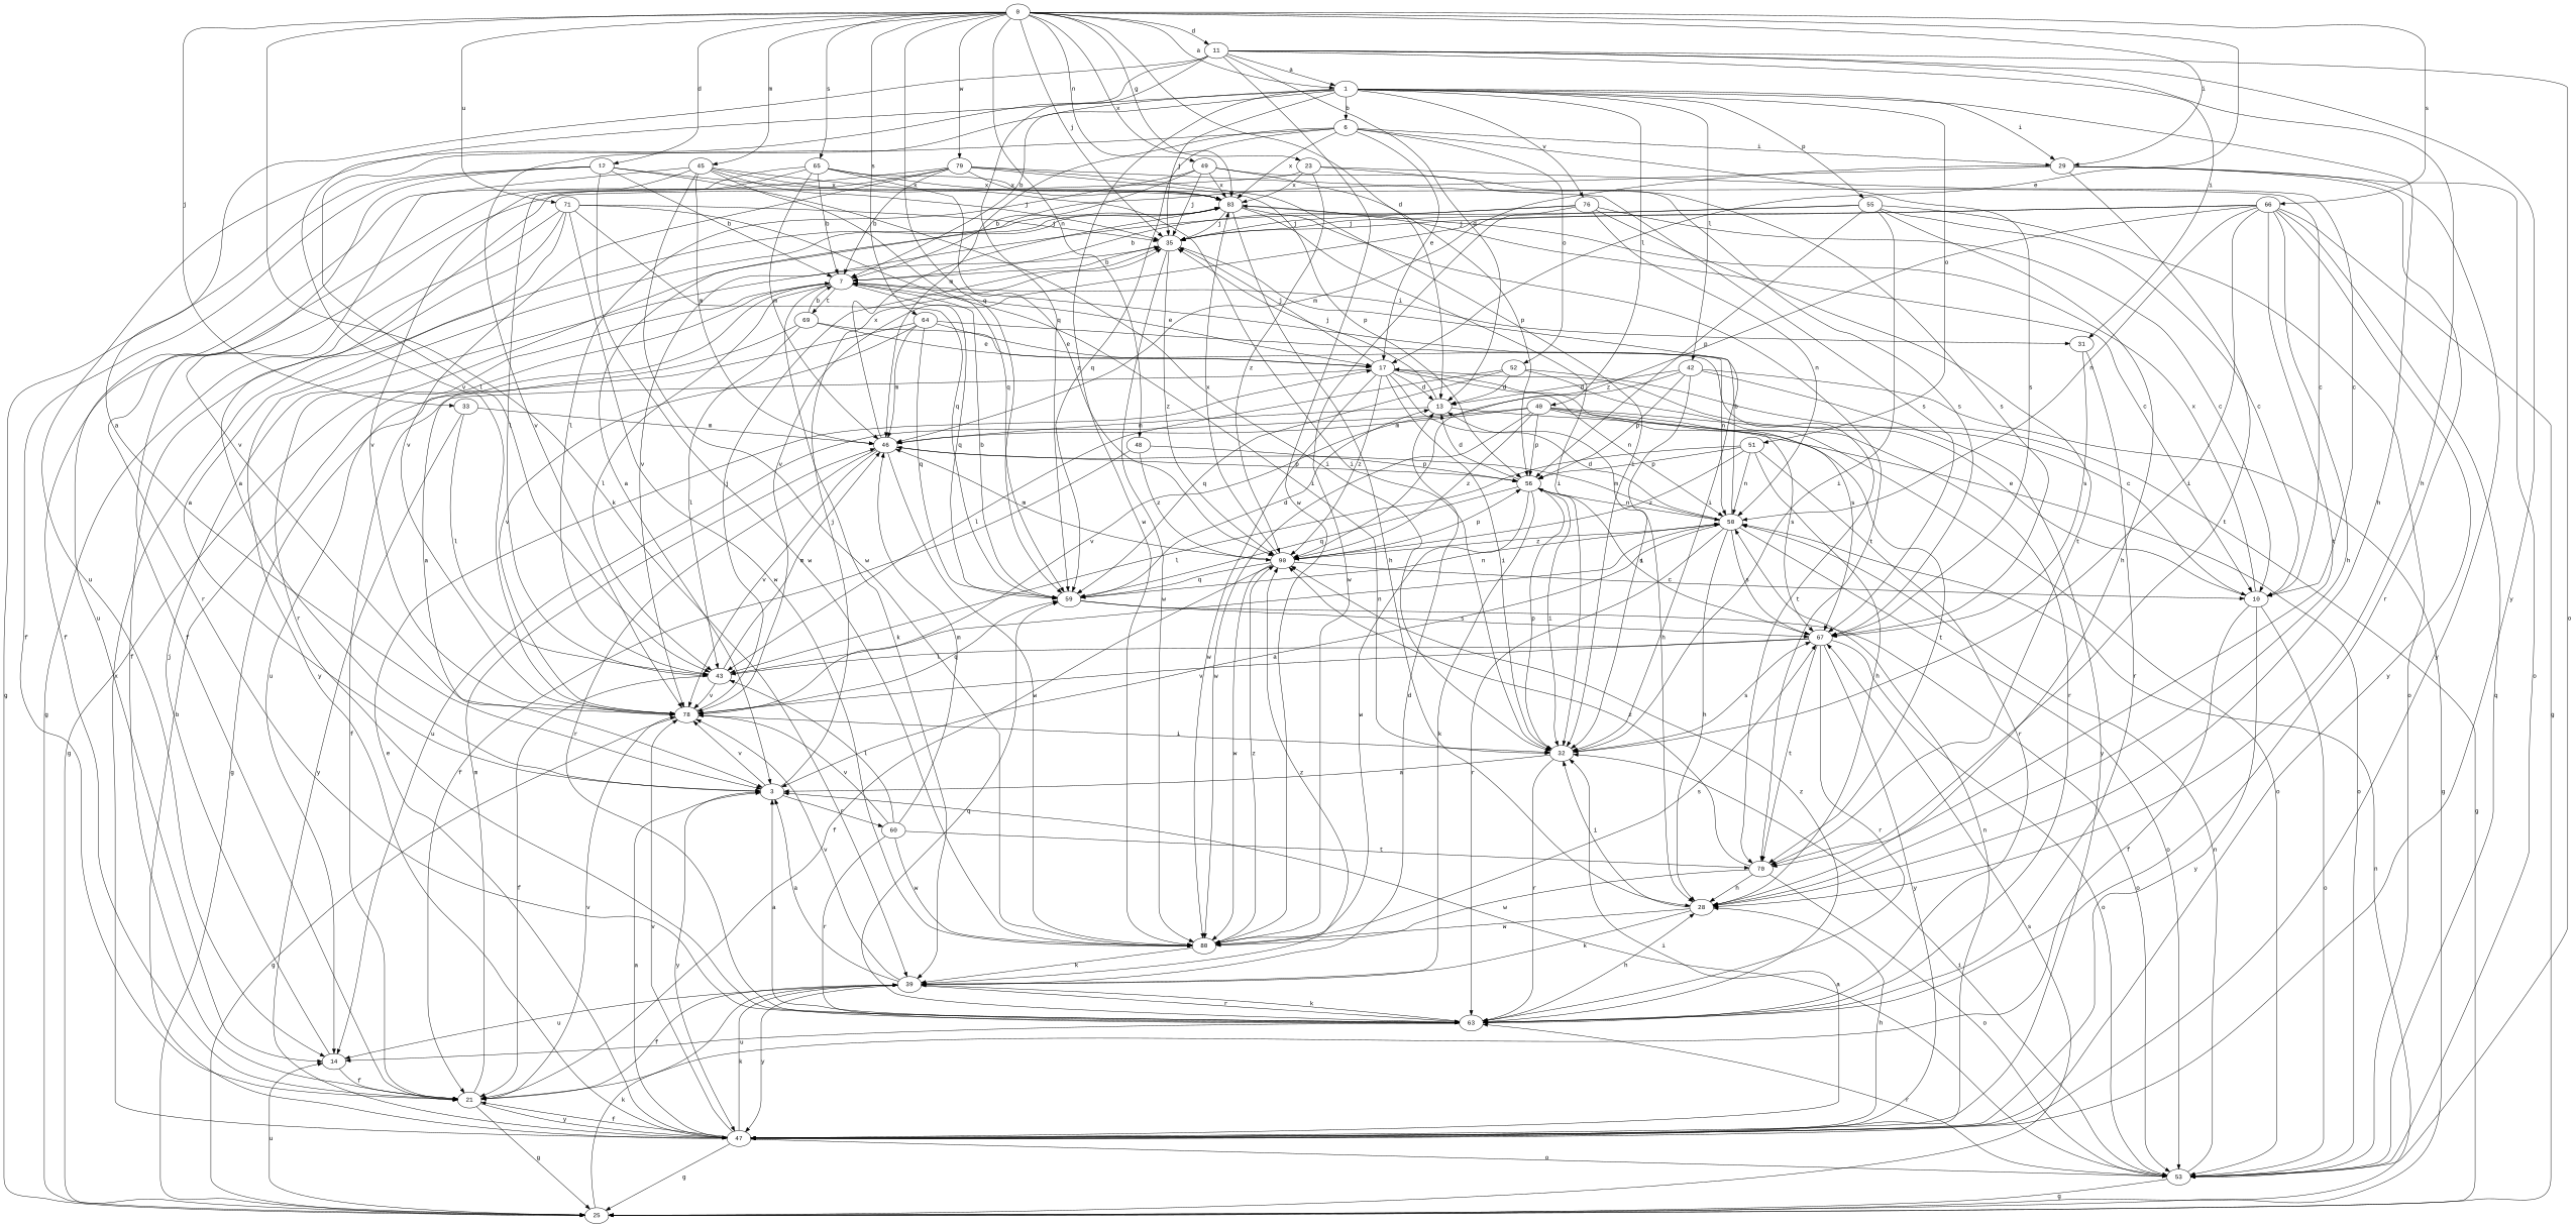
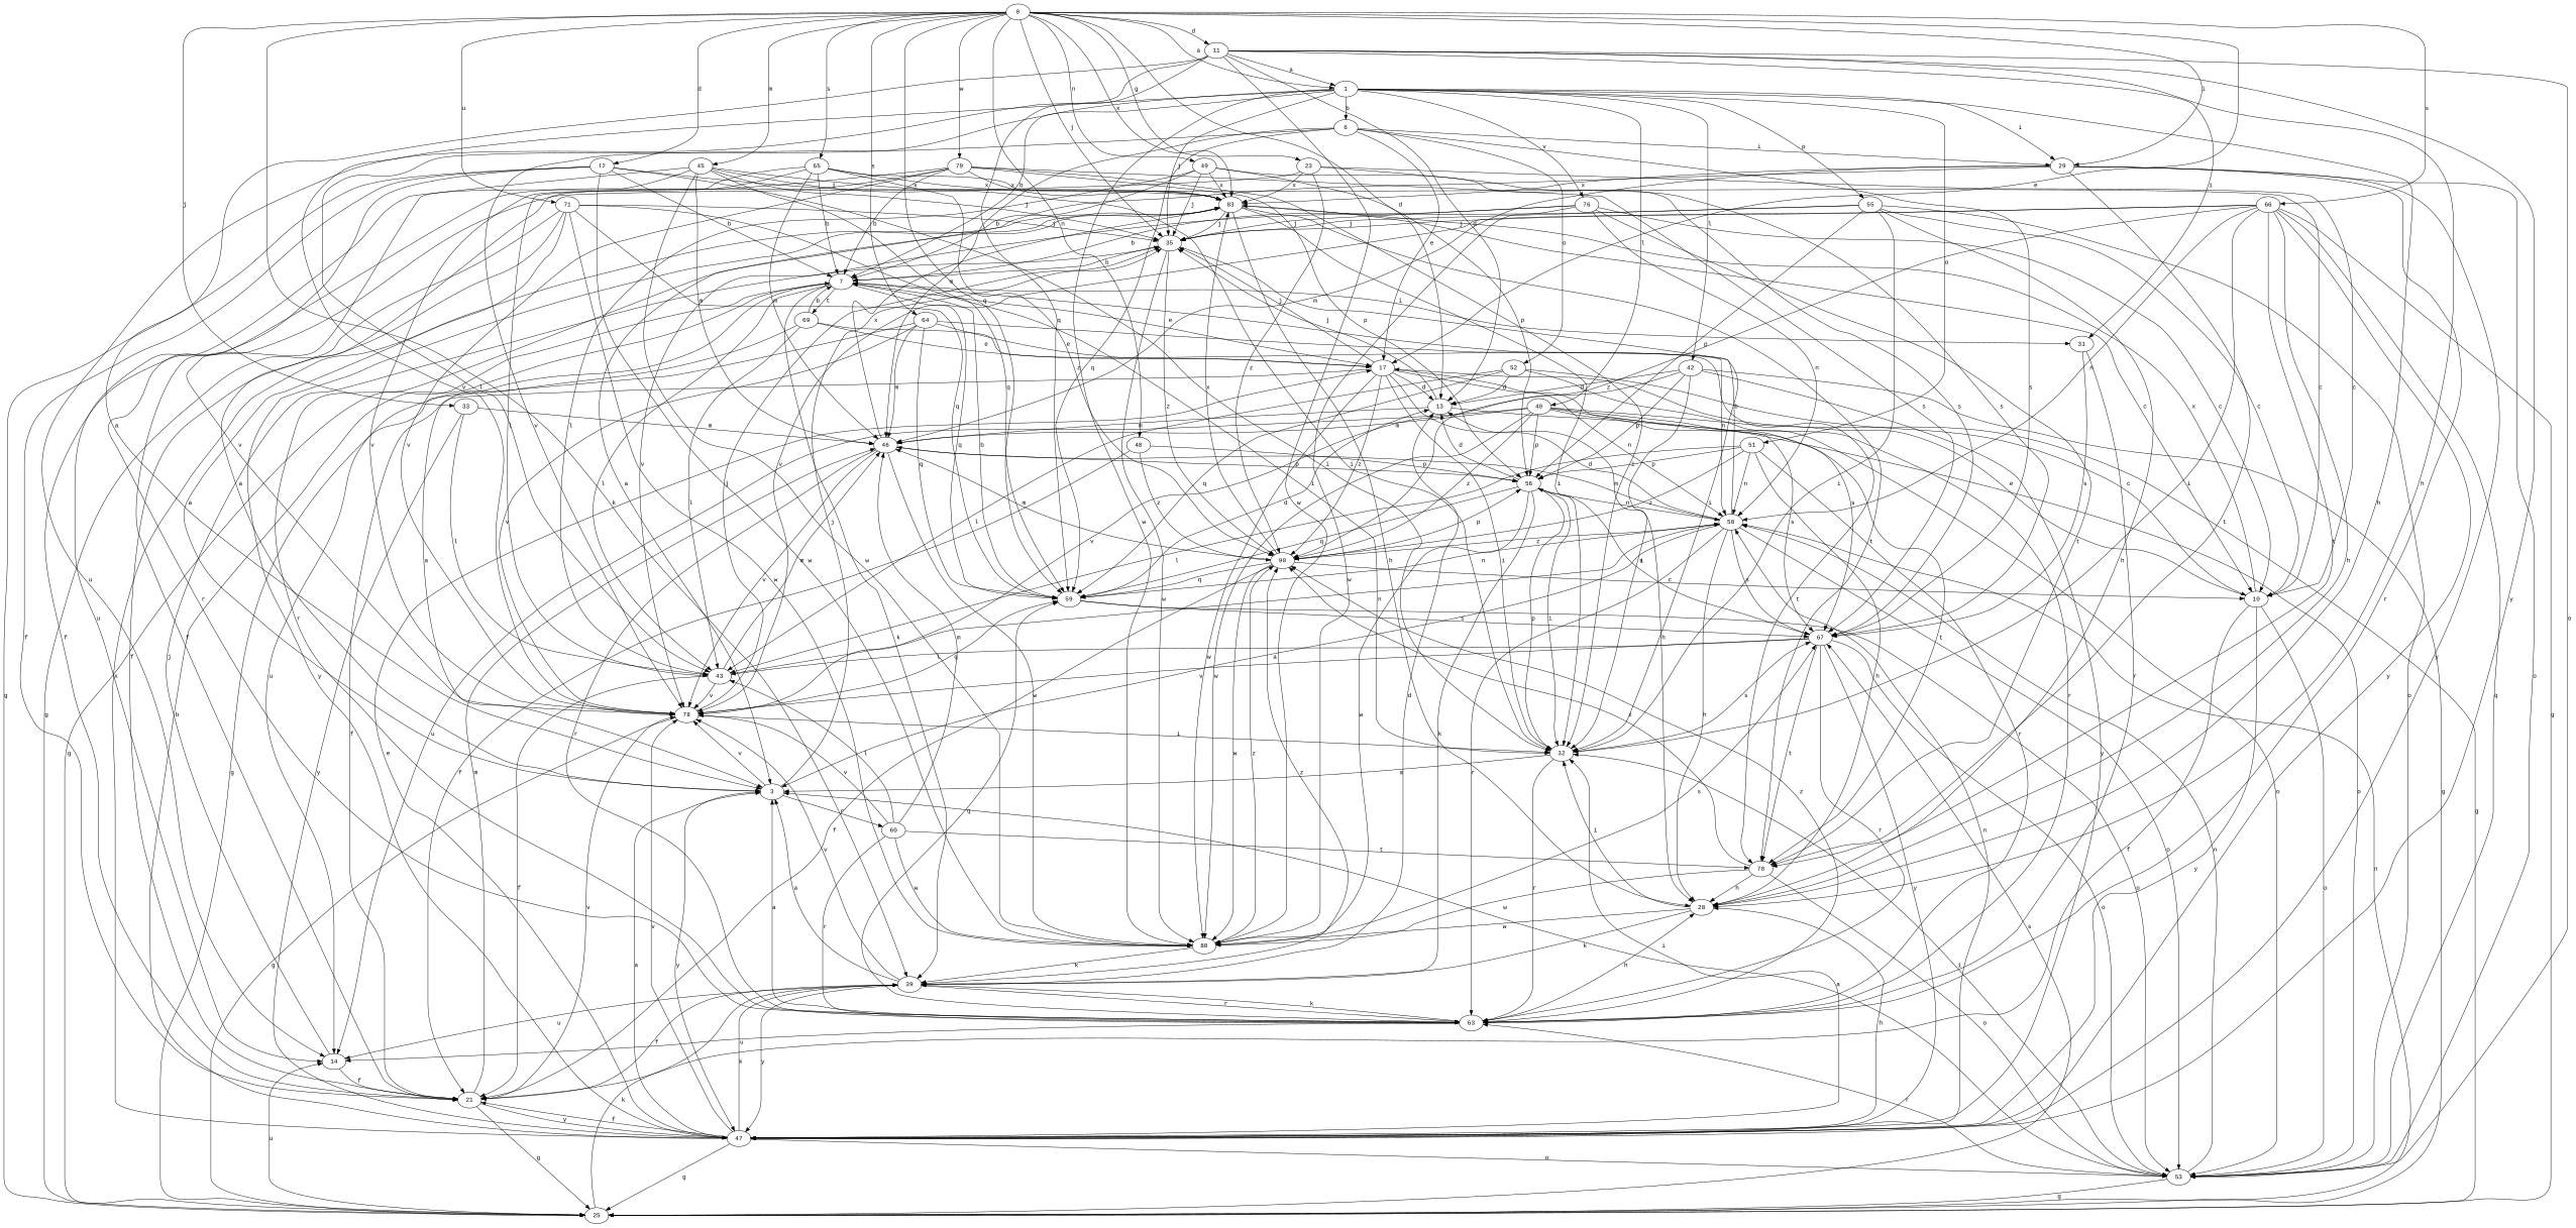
  strict digraph {
    fontname="Liberation Mono"
    node [fontname="Liberation Mono"]
    edge [fontname="Liberation Mono"]
    0
    1
    11
    12
    13
    17
    23
    29
    33
    35
    39
    45
    48
    49
    59
    64
    65
    66
    71
    79
    83
    6
    7
    28
    40
    42
    43
    51
    55
    n30 [label=14]
    76
    80
    3
    78
    n35 [label=47]
    31
    53
    25
    21
    32
    63
    46
    67
    50
    90
    10
    70
    56
    52
    69
    60
    0 -> 1 [label=a]
    0 -> 11 [label=d]
    0 -> 12 [label=d]
    0 -> 13 [label=d]
    0 -> 17 [label=e]
    0 -> 23 [label=g]
    0 -> 29 [label=i]
    0 -> 33 [label=j]
    0 -> 35 [label=j]
    0 -> 39 [label=k]
    0 -> 45 [label=m]
    0 -> 48 [label=n]
    0 -> 49 [label=n]
    0 -> 59 [label=q]
    0 -> 64 [label=s]
    0 -> 65 [label=s]
    0 -> 66 [label=s]
    0 -> 71 [label=u]
    0 -> 79 [label=w]
    0 -> 83 [label=x]
    1 -> 29 [label=i]
    1 -> 35 [label=j]
    1 -> 6 [label=b]
    1 -> 7 [label=b]
    1 -> 28 [label=h]
    1 -> 40 [label=l]
    1 -> 42 [label=l]
    1 -> 43 [label=l]
    1 -> 51 [label=o]
    1 -> 55 [label=p]
    1 -> n30 [label=u]
    1 -> 76 [label=v]
    1 -> 80 [label=w]
    11 -> 1 [label=a]
    11 -> 13 [label=d]
    11 -> 59 [label=q]
    11 -> 28 [label=h]
    11 -> 80 [label=w]
    11 -> 3 [label=a]
    11 -> 78 [label=v]
    11 -> n35 [label=y]
    11 -> 31 [label=i]
    11 -> 53 [label=o]
-   12 -> 83 [label=x]
+   12 -> 83 [label=i]
    12 -> 7 [label=b]
    12 -> 80 [label=w]
    12 -> 25 [label=g]
    12 -> 21 [label=f]
    12 -> 32 [label=i]
    12 -> 63 [label=r]
    13 -> 35 [label=j]
    13 -> 53 [label=o]
    13 -> 46 [label=m]
    17 -> 13 [label=d]
    17 -> 35 [label=j]
    17 -> 28 [label=h]
    17 -> 80 [label=w]
    17 -> 21 [label=f]
    17 -> 32 [label=i]
    17 -> 67 [label=s]
    17 -> 50 [label=n]
    17 -> 90 [label=z]
    23 -> 83 [label=x]
    23 -> 21 [label=f]
    23 -> 67 [label=s]
    23 -> 90 [label=z]
    23 -> 10 [label=c]
-   6 -> 83 [label=x]
+   29 -> 83 [label=x]
    29 -> 3 [label=a]
    29 -> n35 [label=y]
    29 -> 53 [label=o]
    29 -> 63 [label=r]
    29 -> 46 [label=m]
    29 -> 70 [label=t]
    33 -> 43 [label=l]
    33 -> n35 [label=y]
    33 -> 46 [label=m]
    35 -> 7 [label=b]
    35 -> 80 [label=w]
    35 -> 32 [label=i]
    35 -> 90 [label=z]
    39 -> 13 [label=d]
    39 -> n30 [label=u]
    39 -> 3 [label=a]
    39 -> 78 [label=v]
    39 -> n35 [label=y]
    39 -> 21 [label=f]
    39 -> 63 [label=r]
    39 -> 90 [label=z]
    45 -> 35 [label=j]
    45 -> 59 [label=q]
    45 -> 83 [label=x]
    45 -> n30 [label=u]
    45 -> 80 [label=w]
    45 -> 78 [label=v]
    45 -> 32 [label=i]
    45 -> 46 [label=m]
    48 -> 21 [label=f]
    48 -> 90 [label=z]
    48 -> 56 [label=p]
    49 -> 35 [label=j]
    49 -> 83 [label=x]
    49 -> 7 [label=b]
    49 -> 43 [label=l]
    49 -> 67 [label=s]
    49 -> 56 [label=p]
    59 -> 13 [label=d]
    59 -> 7 [label=b]
    59 -> 53 [label=o]
    59 -> 67 [label=s]
    59 -> 50 [label=n]
    64 -> 17 [label=e]
    64 -> 59 [label=q]
    64 -> 78 [label=v]
    64 -> 25 [label=g]
    64 -> 46 [label=m]
    64 -> 50 [label=n]
    65 -> 83 [label=x]
    65 -> 7 [label=b]
    65 -> 43 [label=l]
    65 -> 78 [label=v]
    65 -> 46 [label=m]
    65 -> 90 [label=z]
    65 -> 10 [label=c]
    66 -> 35 [label=j]
    66 -> 28 [label=h]
    66 -> 78 [label=v]
    66 -> n35 [label=y]
    66 -> 53 [label=q]
    66 -> 25 [label=g]
    66 -> 32 [label=i]
    66 -> 50 [label=n]
    66 -> 90 [label=z]
    66 -> 70 [label=t]
    71 -> 35 [label=j]
    71 -> 59 [label=q]
    71 -> 80 [label=w]
    71 -> 3 [label=a]
    71 -> 25 [label=g]
    71 -> 21 [label=f]
    71 -> 32 [label=i]
    79 -> 83 [label=x]
    79 -> 7 [label=b]
    79 -> 3 [label=a]
    79 -> 78 [label=v]
    79 -> 21 [label=f]
    79 -> 32 [label=i]
    79 -> 67 [label=s]
    79 -> 56 [label=p]
    83 -> 35 [label=j]
    83 -> 28 [label=h]
    83 -> n35 [label=y]
    83 -> 32 [label=i]
    83 -> 63 [label=r]
    83 -> 10 [label=c]
    83 -> 70 [label=t]
    6 -> 17 [label=e]
    6 -> 29 [label=i]
    6 -> 59 [label=q]
    6 -> 78 [label=v]
    6 -> 46 [label=m]
    6 -> 67 [label=s]
    6 -> 52 [label=o]
    7 -> 17 [label=e]
    7 -> 39 [label=k]
    7 -> 59 [label=q]
    7 -> 43 [label=l]
    7 -> n30 [label=u]
    7 -> 31 [label=i]
    7 -> 25 [label=g]
    7 -> 69 [label=t]
    28 -> 39 [label=k]
    28 -> 80 [label=w]
    28 -> 32 [label=i]
    40 -> n30 [label=u]
    40 -> 80 [label=w]
    40 -> 53 [label=o]
    40 -> 25 [label=g]
    40 -> 46 [label=m]
    40 -> 67 [label=s]
    40 -> 90 [label=z]
    40 -> 70 [label=t]
    40 -> 56 [label=p]
    42 -> 13 [label=d]
    42 -> 78 [label=v]
    42 -> n35 [label=y]
    42 -> 25 [label=g]
    42 -> 32 [label=i]
    42 -> 56 [label=p]
    43 -> 78 [label=v]
    43 -> 21 [label=f]
    43 -> 46 [label=m]
    43 -> 50 [label=n]
    51 -> 28 [label=h]
    51 -> 43 [label=l]
    51 -> 63 [label=r]
    51 -> 50 [label=n]
    51 -> 90 [label=z]
    51 -> 56 [label=p]
    55 -> 35 [label=j]
    55 -> 28 [label=h]
    55 -> 78 [label=v]
    55 -> 53 [label=o]
    55 -> 32 [label=i]
    55 -> 10 [label=c]
    55 -> 56 [label=p]
    n30 -> 35 [label=j]
    n30 -> 21 [label=f]
    76 -> 35 [label=j]
    76 -> 7 [label=b]
    76 -> 80 [label=w]
    76 -> 50 [label=n]
    76 -> 10 [label=c]
    76 -> 70 [label=t]
    80 -> 39 [label=k]
    80 -> 67 [label=s]
    80 -> 90 [label=z]
    3 -> 35 [label=j]
    3 -> 78 [label=v]
    3 -> n35 [label=y]
    3 -> 60 [label=r]
    78 -> 35 [label=j]
    78 -> 59 [label=q]
    78 -> 25 [label=g]
    78 -> 32 [label=i]
    n35 -> 17 [label=e]
    n35 -> 39 [label=k]
    n35 -> 83 [label=x]
    n35 -> 7 [label=b]
    n35 -> 28 [label=h]
    n35 -> 3 [label=a]
    n35 -> 78 [label=v]
    n35 -> 53 [label=o]
    n35 -> 25 [label=g]
    n35 -> 21 [label=f]
    n35 -> 32 [label=i]
    n35 -> 50 [label=n]
    31 -> 63 [label=r]
    31 -> 67 [label=s]
    53 -> 3 [label=a]
    53 -> 25 [label=g]
    53 -> 32 [label=i]
    53 -> 63 [label=r]
    53 -> 50 [label=n]
    25 -> 39 [label=k]
    25 -> n30 [label=u]
    25 -> 67 [label=s]
    25 -> 50 [label=n]
    21 -> 78 [label=v]
    21 -> n35 [label=y]
    21 -> 25 [label=g]
    21 -> 46 [label=m]
    32 -> 3 [label=a]
    32 -> 63 [label=r]
    32 -> 67 [label=s]
    32 -> 56 [label=p]
    63 -> 39 [label=k]
    63 -> 59 [label=q]
    63 -> 28 [label=h]
    63 -> n30 [label=u]
    63 -> 3 [label=a]
    63 -> 90 [label=z]
    46 -> 83 [label=x]
    46 -> 80 [label=w]
    46 -> 78 [label=v]
    46 -> 63 [label=r]
    46 -> 56 [label=p]
    67 -> 43 [label=l]
    67 -> 78 [label=v]
    67 -> n35 [label=y]
    67 -> 53 [label=o]
    67 -> 63 [label=r]
    67 -> 70 [label=t]
    50 -> 13 [label=d]
    50 -> 7 [label=b]
    50 -> 28 [label=h]
    50 -> 3 [label=a]
    50 -> 53 [label=o]
    50 -> 63 [label=r]
    50 -> 46 [label=m]
    50 -> 67 [label=s]
    50 -> 90 [label=z]
    90 -> 59 [label=q]
    90 -> 83 [label=x]
    90 -> 80 [label=w]
    90 -> 21 [label=f]
    90 -> 46 [label=m]
    90 -> 10 [label=c]
    90 -> 56 [label=p]
    10 -> 17 [label=e]
    10 -> 83 [label=x]
    10 -> n35 [label=y]
    10 -> 53 [label=o]
    10 -> 21 [label=f]
    70 -> 28 [label=h]
    70 -> 80 [label=w]
    70 -> 53 [label=o]
    70 -> 90 [label=z]
    56 -> 13 [label=d]
    56 -> 39 [label=k]
    56 -> 59 [label=q]
    56 -> 80 [label=w]
    56 -> 32 [label=i]
    56 -> 67 [label=s]
    56 -> 50 [label=n]
    52 -> 13 [label=d]
    52 -> 59 [label=q]
    52 -> 43 [label=l]
    52 -> 63 [label=r]
    52 -> 10 [label=c]
    69 -> 17 [label=e]
    69 -> 7 [label=b]
    69 -> 43 [label=l]
    69 -> 3 [label=a]
    69 -> 70 [label=t]
    60 -> 43 [label=l]
    60 -> 80 [label=w]
    60 -> 78 [label=v]
    60 -> 63 [label=r]
    60 -> 46 [label=m]
    60 -> 70 [label=t]
  }
